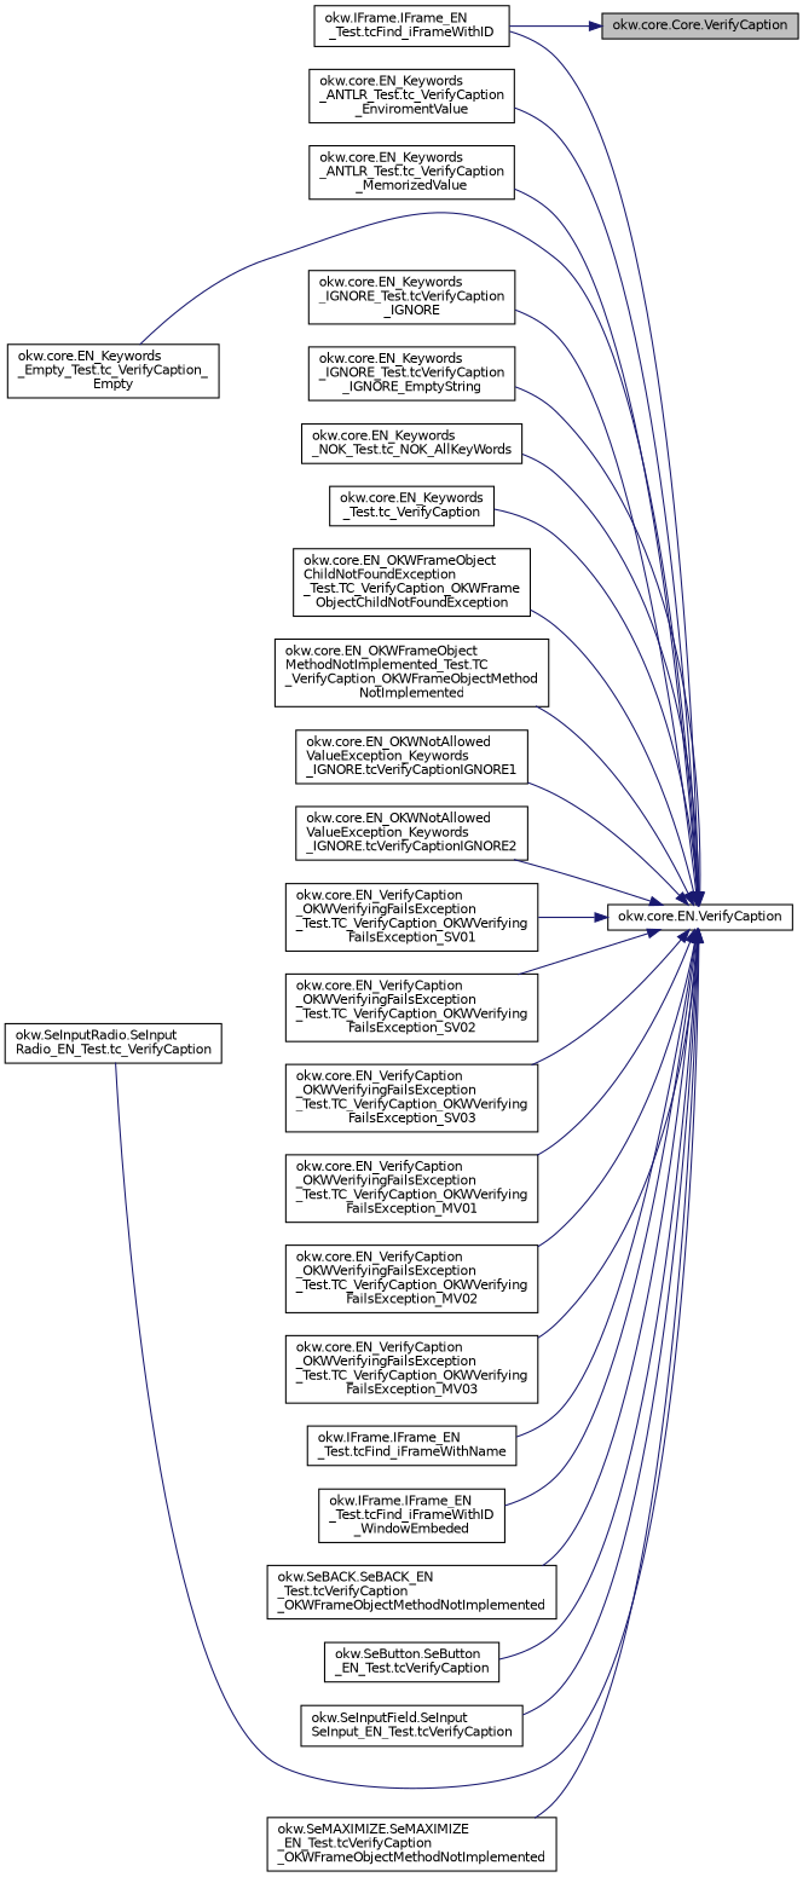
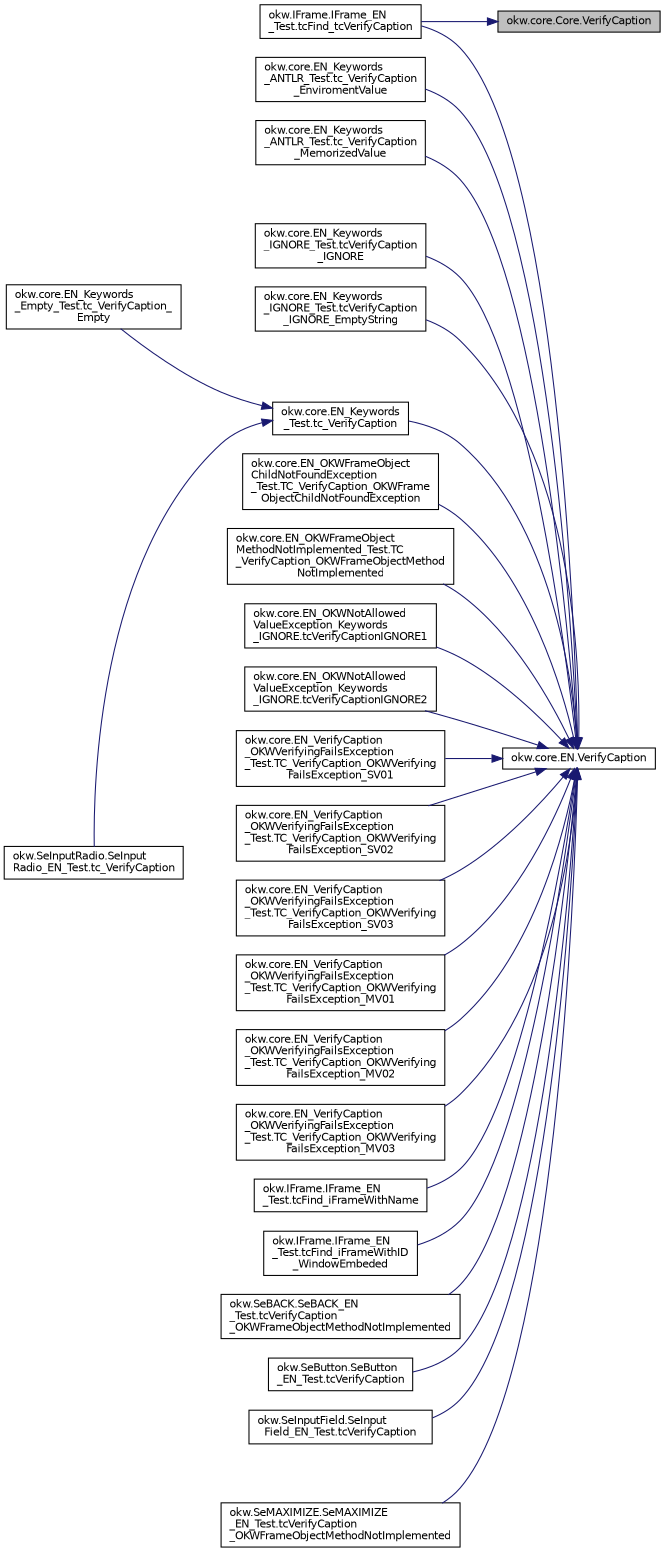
  digraph {
    rankdir=RL
    node [color=black fillcolor=white fontname=Helvetica fontsize=10 shape=record style=filled]
    edge [color=midnightblue dir=back fontname=Helvetica fontsize=10 labelfontname=Helvetica labelfontsize=10 style=solid]
    n1 [fillcolor=grey75 fontcolor=black height=0.2 label="okw.core.Core.VerifyCaption" width=0.4]
-   n2 [height=0.2 label="okw.IFrame.IFrame_EN\l_Test.tcFind_iFrameWithID" width=0.4]
+   n2 [height=0.2 label="okw.IFrame.IFrame_EN\l_Test.tcFind_tcVerifyCaption" width=0.4]
    n3 [height=0.2 label="okw.core.EN.VerifyCaption" width=0.4]
    n4 [height=0.2 label="okw.core.EN_Keywords\l_ANTLR_Test.tc_VerifyCaption\l_EnviromentValue" width=0.4]
    n5 [height=0.2 label="okw.core.EN_Keywords\l_ANTLR_Test.tc_VerifyCaption\l_MemorizedValue" width=0.4]
    n6 [height=0.2 label="okw.core.EN_Keywords\l_Empty_Test.tc_VerifyCaption_\lEmpty" width=0.4]
    n7 [height=0.2 label="okw.core.EN_Keywords\l_IGNORE_Test.tcVerifyCaption\l_IGNORE" width=0.4]
    n8 [height=0.2 label="okw.core.EN_Keywords\l_IGNORE_Test.tcVerifyCaption\l_IGNORE_EmptyString" width=0.4]
-   n9 [height=0.2 label="okw.core.EN_Keywords\l_NOK_Test.tc_NOK_AllKeyWords" width=0.4]
    n10 [height=0.2 label="okw.core.EN_Keywords\l_Test.tc_VerifyCaption" width=0.4]
    n11 [height=0.2 label="okw.core.EN_OKWFrameObject\lChildNotFoundException\l_Test.TC_VerifyCaption_OKWFrame\lObjectChildNotFoundException" width=0.4]
    n12 [height=0.2 label="okw.core.EN_OKWFrameObject\lMethodNotImplemented_Test.TC\l_VerifyCaption_OKWFrameObjectMethod\lNotImplemented" width=0.4]
    n13 [height=0.2 label="okw.core.EN_OKWNotAllowed\lValueException_Keywords\l_IGNORE.tcVerifyCaptionIGNORE1" width=0.4]
    n14 [height=0.2 label="okw.core.EN_OKWNotAllowed\lValueException_Keywords\l_IGNORE.tcVerifyCaptionIGNORE2" width=0.4]
    n15 [height=0.2 label="okw.core.EN_VerifyCaption\l_OKWVerifyingFailsException\l_Test.TC_VerifyCaption_OKWVerifying\lFailsException_SV01" width=0.4]
    n16 [height=0.2 label="okw.core.EN_VerifyCaption\l_OKWVerifyingFailsException\l_Test.TC_VerifyCaption_OKWVerifying\lFailsException_SV02" width=0.4]
    n17 [height=0.2 label="okw.core.EN_VerifyCaption\l_OKWVerifyingFailsException\l_Test.TC_VerifyCaption_OKWVerifying\lFailsException_SV03" width=0.4]
    n18 [height=0.2 label="okw.core.EN_VerifyCaption\l_OKWVerifyingFailsException\l_Test.TC_VerifyCaption_OKWVerifying\lFailsException_MV01" width=0.4]
    n19 [height=0.2 label="okw.core.EN_VerifyCaption\l_OKWVerifyingFailsException\l_Test.TC_VerifyCaption_OKWVerifying\lFailsException_MV02" width=0.4]
    n20 [height=0.2 label="okw.core.EN_VerifyCaption\l_OKWVerifyingFailsException\l_Test.TC_VerifyCaption_OKWVerifying\lFailsException_MV03" width=0.4]
    n21 [height=0.2 label="okw.IFrame.IFrame_EN\l_Test.tcFind_iFrameWithName" width=0.4]
    n22 [height=0.2 label="okw.IFrame.IFrame_EN\l_Test.tcFind_iFrameWithID\l_WindowEmbeded" width=0.4]
    n23 [height=0.2 label="okw.SeBACK.SeBACK_EN\l_Test.tcVerifyCaption\l_OKWFrameObjectMethodNotImplemented" width=0.4]
    n24 [height=0.2 label="okw.SeButton.SeButton\l_EN_Test.tcVerifyCaption" width=0.4]
-   n25 [height=0.2 label="okw.SeInputField.SeInput\lSeInput_EN_Test.tcVerifyCaption" width=0.4]
+   n25 [height=0.2 label="okw.SeInputField.SeInput\lField_EN_Test.tcVerifyCaption" width=0.4]
    n26 [height=0.2 label="okw.SeInputRadio.SeInput\lRadio_EN_Test.tc_VerifyCaption" width=0.4]
    n27 [height=0.2 label="okw.SeMAXIMIZE.SeMAXIMIZE\l_EN_Test.tcVerifyCaption\l_OKWFrameObjectMethodNotImplemented" width=0.4]
    n1 -> n2
    n3 -> n2
    n3 -> n4
    n3 -> n5
-   n3 -> n6
+   n10 -> n6
    n3 -> n7
    n3 -> n8
-   n3 -> n9
    n3 -> n10
    n3 -> n11
    n3 -> n12
    n3 -> n13
    n3 -> n14
    n3 -> n15
    n3 -> n16
    n3 -> n17
    n3 -> n18
    n3 -> n19
    n3 -> n20
    n3 -> n21
    n3 -> n22
    n3 -> n23
    n3 -> n24
    n3 -> n25
-   n3 -> n26
+   n10 -> n26
    n3 -> n27
  }
